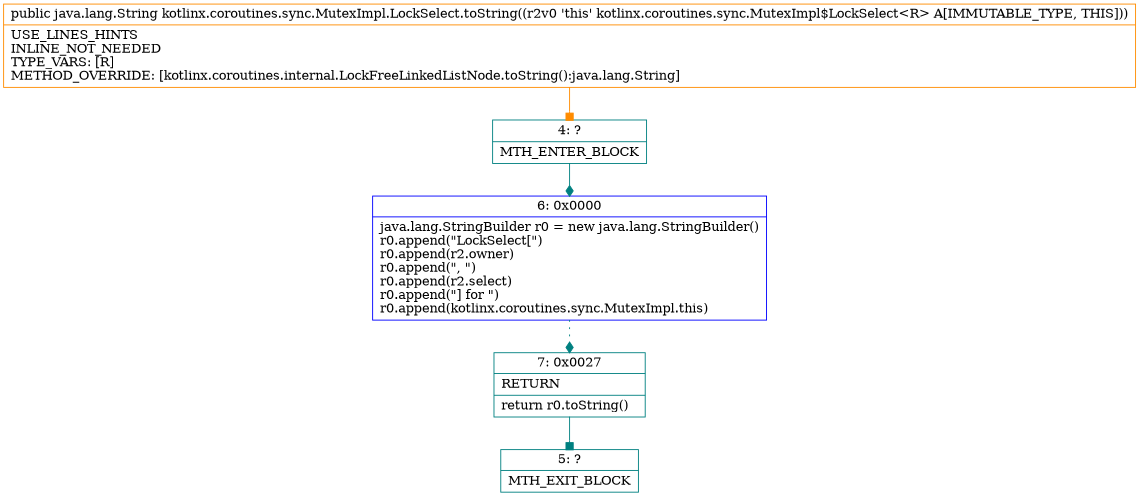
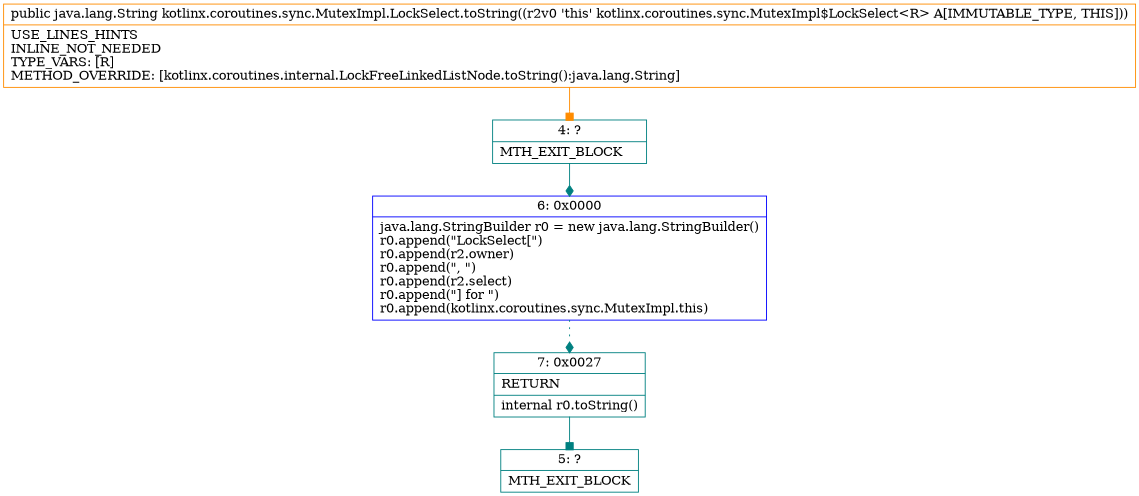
  digraph {
    node [color=teal shape=record]
    edge [arrowhead=diamond color=teal style=solid]
-   n1 [label="{4\:\ ?|MTH_ENTER_BLOCK\l}"]
+   n1 [label="{4\:\ ?|MTH_EXIT_BLOCK\l}"]
    n2 [color=blue label="{6\:\ 0x0000|java.lang.StringBuilder r0 = new java.lang.StringBuilder()\lr0.append(\"LockSelect[\")\lr0.append(r2.owner)\lr0.append(\", \")\lr0.append(r2.select)\lr0.append(\"] for \")\lr0.append(kotlinx.coroutines.sync.MutexImpl.this)\l}"]
-   n3 [label="{7\:\ 0x0027|RETURN\l|return r0.toString()\l}"]
+   n3 [label="{7\:\ 0x0027|RETURN\l|internal r0.toString()\l}"]
    n4 [label="{5\:\ ?|MTH_EXIT_BLOCK\l}"]
    n5 [color=darkorange label="{public java.lang.String kotlinx.coroutines.sync.MutexImpl.LockSelect.toString((r2v0 'this' kotlinx.coroutines.sync.MutexImpl$LockSelect\<R\> A[IMMUTABLE_TYPE, THIS]))  | USE_LINES_HINTS\lINLINE_NOT_NEEDED\lTYPE_VARS: [R]\lMETHOD_OVERRIDE: [kotlinx.coroutines.internal.LockFreeLinkedListNode.toString():java.lang.String]\l}"]
    n1 -> n2
    n2 -> n3 [style=dotted]
    n3 -> n4 [arrowhead=box]
    n5 -> n1 [arrowhead=box color=darkorange]
  }
